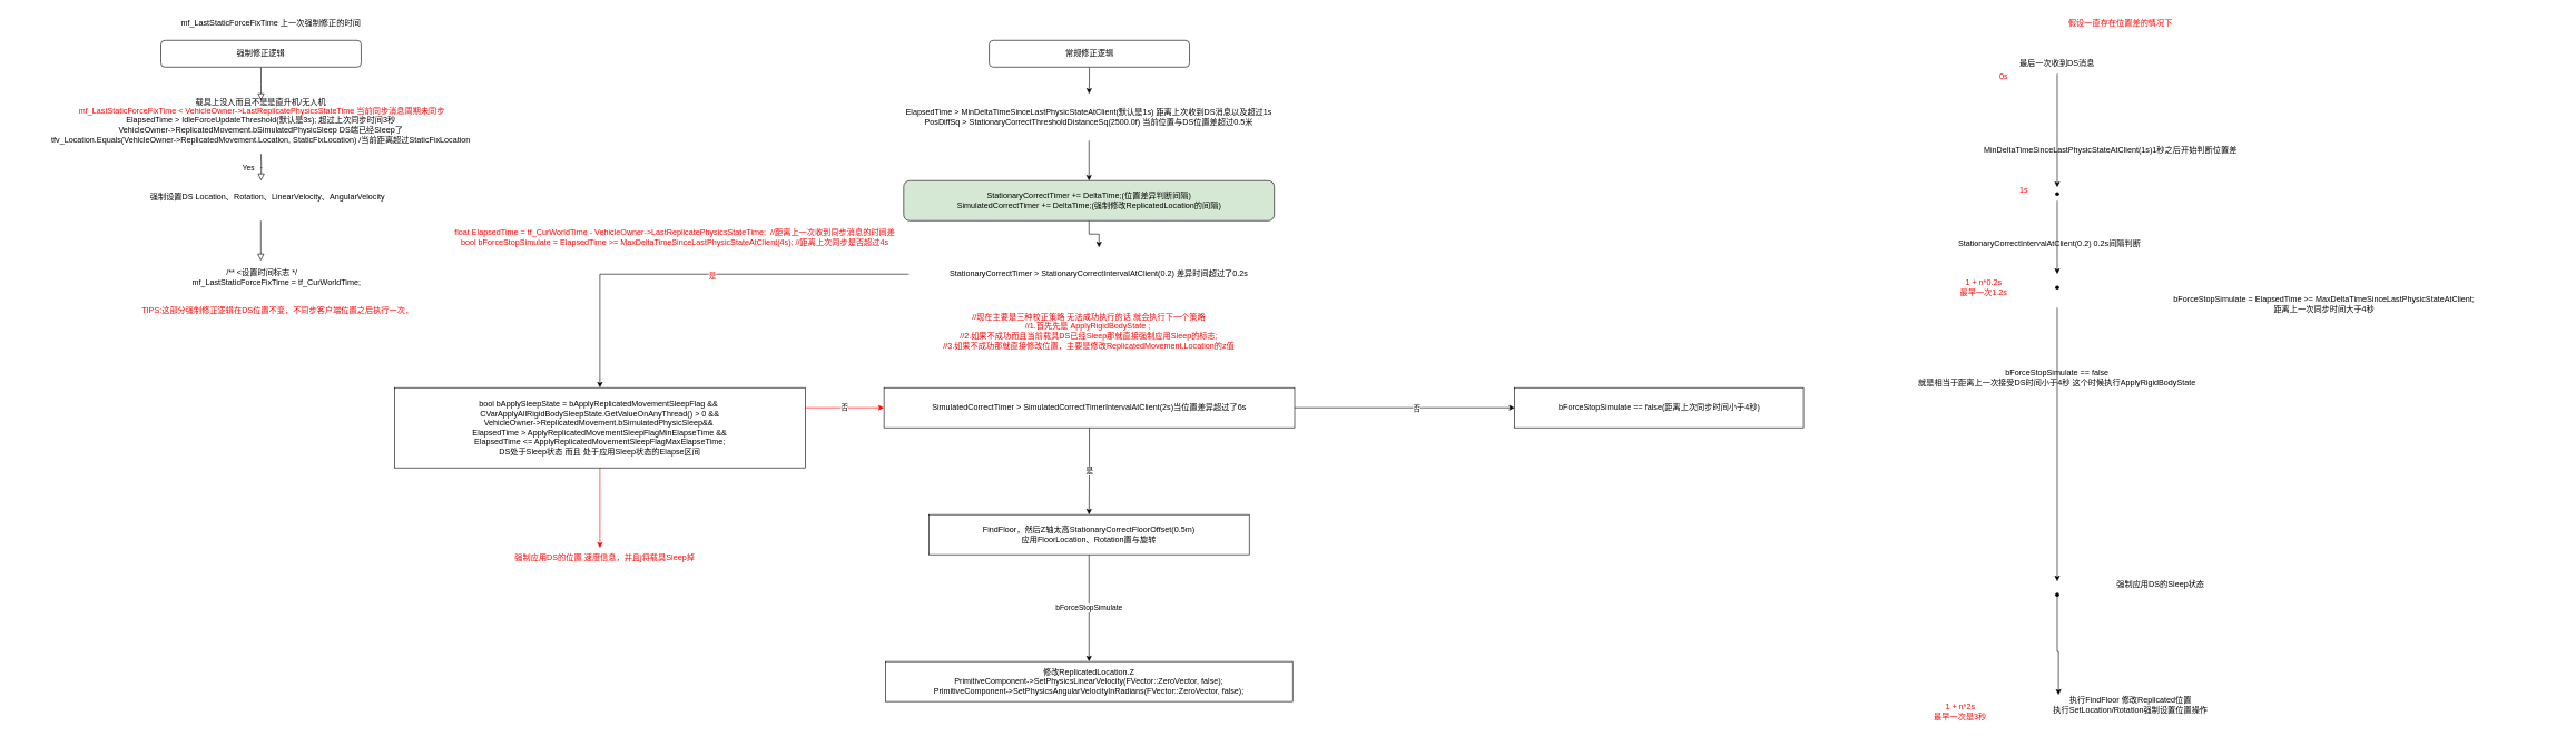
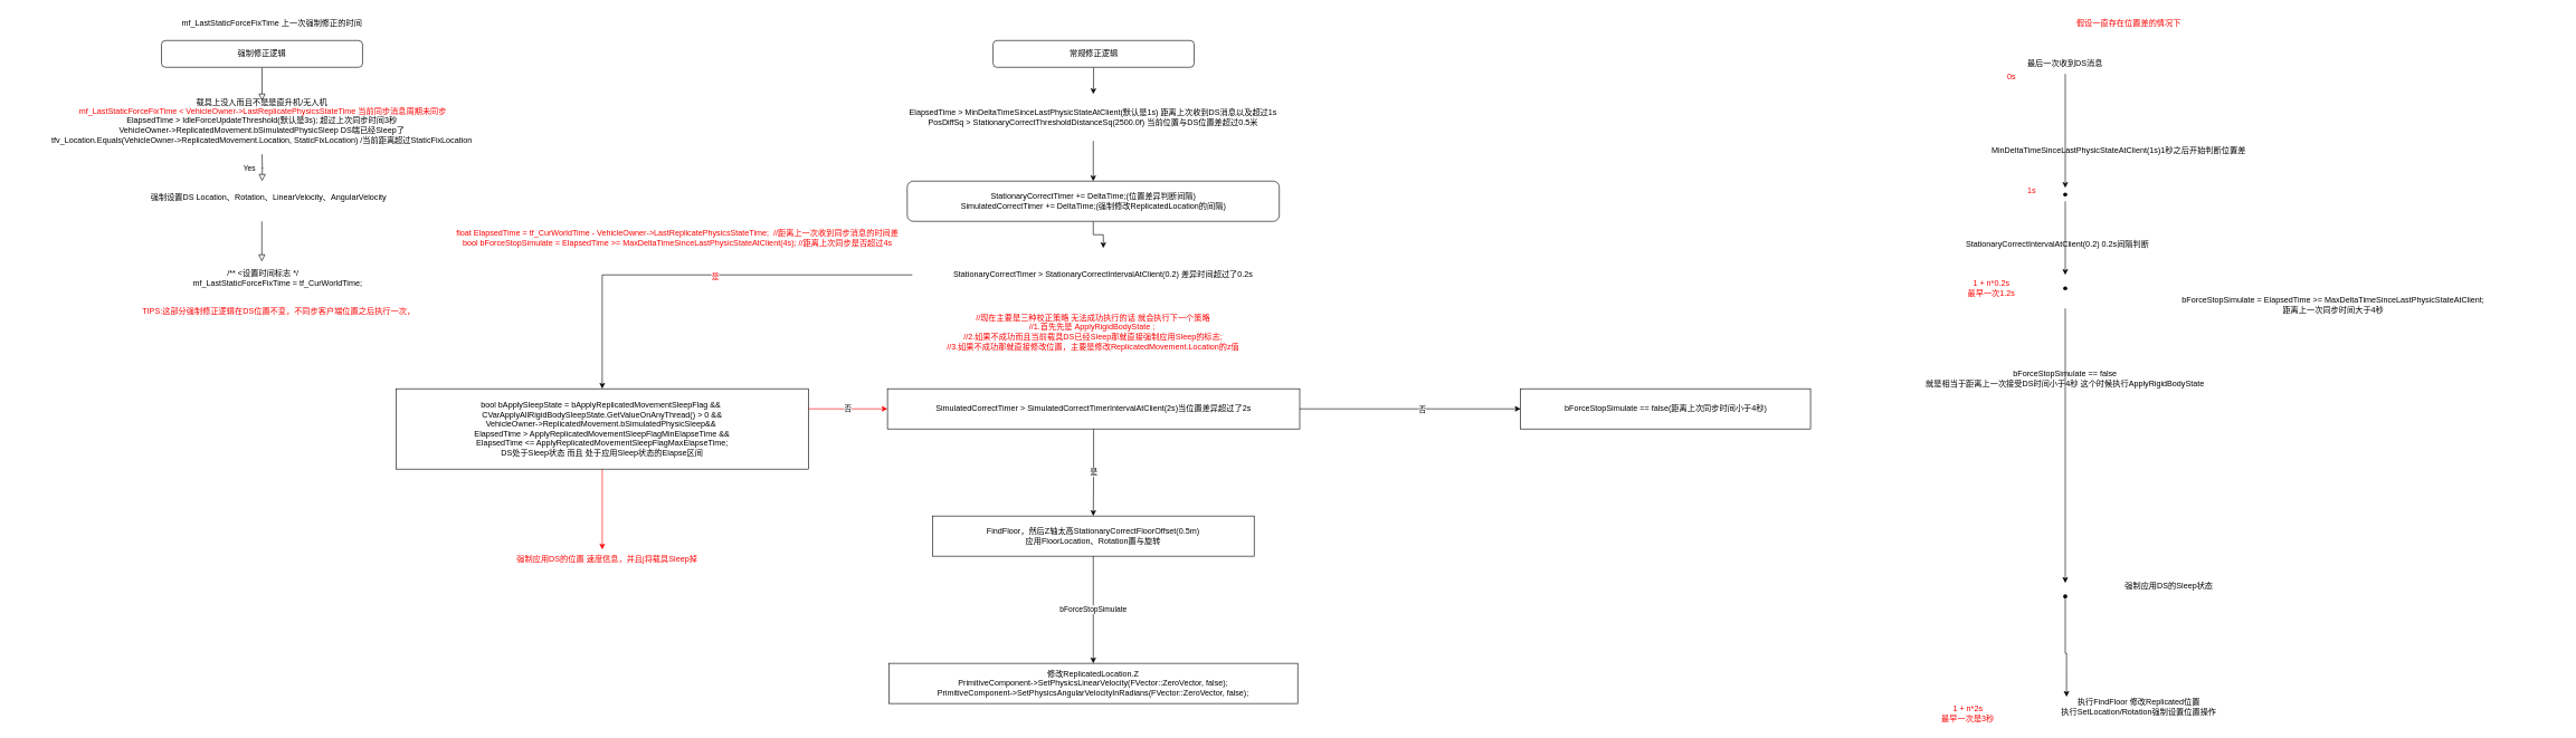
  <mxCell id="0" />
  <mxCell id="1" parent="0" />
  <mxCell id="2" value="" style="rounded=0;html=1;jettySize=auto;orthogonalLoop=1;fontSize=11;endArrow=block;endFill=0;endSize=8;strokeWidth=1;shadow=0;labelBackgroundColor=none;edgeStyle=orthogonalEdgeStyle;" parent="1" source="3" edge="1"><mxGeometry relative="1" as="geometry"><mxPoint x="390" y="150" as="targetPoint" /></mxGeometry></mxCell>
  <mxCell id="3" value="强制修正逻辑" style="rounded=1;whiteSpace=wrap;html=1;fontSize=12;glass=0;strokeWidth=1;shadow=0;" parent="1" vertex="1"><mxGeometry x="240" y="60" width="300" height="40" as="geometry" /></mxCell>
  <mxCell id="4" value="Yes" style="rounded=0;html=1;jettySize=auto;orthogonalLoop=1;fontSize=11;endArrow=block;endFill=0;endSize=8;strokeWidth=1;shadow=0;labelBackgroundColor=none;edgeStyle=orthogonalEdgeStyle;" parent="1" edge="1"><mxGeometry y="20" relative="1" as="geometry"><mxPoint as="offset" /><mxPoint x="390" y="230" as="sourcePoint" /><mxPoint x="390" y="270" as="targetPoint" /></mxGeometry></mxCell>
  <mxCell id="5" value="" style="rounded=0;html=1;jettySize=auto;orthogonalLoop=1;fontSize=11;endArrow=block;endFill=0;endSize=8;strokeWidth=1;shadow=0;labelBackgroundColor=none;edgeStyle=orthogonalEdgeStyle;" parent="1" edge="1"><mxGeometry x="0.333" y="20" relative="1" as="geometry"><mxPoint as="offset" /><mxPoint x="389.71" y="330" as="sourcePoint" /><mxPoint x="389.71" y="390" as="targetPoint" /></mxGeometry></mxCell>
  <mxCell id="6" value="&lt;span&gt; &lt;/span&gt;&lt;font color=&quot;#ff0000&quot;&gt;float ElapsedTime = tf_CurWorldTime - VehicleOwner-&amp;gt;LastReplicatePhysicsStateTime;&amp;nbsp; //距离上一次收到同步消息的时间差&lt;br&gt;&lt;span&gt; &lt;/span&gt;bool bForceStopSimulate = ElapsedTime &amp;gt;= MaxDeltaTimeSinceLastPhysicStateAtClient(4s); //距离上次同步是否超过4s&lt;/font&gt;" style="text;html=1;strokeColor=none;fillColor=none;align=center;verticalAlign=middle;whiteSpace=wrap;rounded=0;" parent="1" vertex="1"><mxGeometry x="540" y="340" width="940" height="30" as="geometry" /></mxCell>
  <mxCell id="7" value="mf_LastStaticForceFixTime 上一次强制修正的时间" style="text;html=1;strokeColor=none;fillColor=none;align=center;verticalAlign=middle;whiteSpace=wrap;rounded=0;" parent="1" vertex="1"><mxGeometry x="210" y="20" width="390" height="30" as="geometry" /></mxCell>
  <mxCell id="8" value="载具上没人而且不是是直升机/无人机&lt;br&gt;&lt;font color=&quot;#ff0000&quot;&gt;&amp;nbsp;mf_LastStaticForceFixTime &amp;lt; VehicleOwner-&amp;gt;LastReplicatePhysicsStateTime 当前同步消息周期未同步&lt;/font&gt;&lt;br&gt;ElapsedTime &amp;gt; IdleForceUpdateThreshold(默认是3s); 超过上次同步时间3秒&lt;br&gt;VehicleOwner-&amp;gt;ReplicatedMovement.bSimulatedPhysicSleep DS端已经Sleep了&lt;br&gt;tfv_Location.Equals(VehicleOwner-&amp;gt;ReplicatedMovement.Location, StaticFixLocation) /当前距离超过StaticFixLocation" style="text;html=1;strokeColor=none;fillColor=none;align=center;verticalAlign=middle;whiteSpace=wrap;rounded=0;" parent="1" vertex="1"><mxGeometry x="20" y="140" width="740" height="80" as="geometry" /></mxCell>
  <mxCell id="9" value="强制设置DS Location、Rotation、LinearVelocity、AngularVelocity" style="text;html=1;strokeColor=none;fillColor=none;align=center;verticalAlign=middle;whiteSpace=wrap;rounded=0;" parent="1" vertex="1"><mxGeometry x="180" y="280" width="440" height="30" as="geometry" /></mxCell>
  <mxCell id="10" value="&lt;div&gt;&amp;nbsp; &amp;nbsp; &amp;nbsp; &amp;nbsp;/**&lt;span&gt; &lt;/span&gt;&amp;lt;设置时间标志 */&lt;/div&gt;&lt;div&gt;&amp;nbsp; &amp;nbsp; &amp;nbsp; &amp;nbsp; &amp;nbsp; &amp;nbsp; &amp;nbsp; &amp;nbsp; &amp;nbsp; &amp;nbsp; mf_LastStaticForceFixTime = tf_CurWorldTime;&lt;/div&gt;" style="text;html=1;strokeColor=none;fillColor=none;align=center;verticalAlign=middle;whiteSpace=wrap;rounded=0;" parent="1" vertex="1"><mxGeometry y="400" width="420" height="30" as="geometry" x="170" /></mxCell>
  <mxCell id="11" value="&lt;font color=&quot;#ff0000&quot;&gt;TIPS:这部分强制修正逻辑在DS位置不变，不同步客户端位置之后执行一次，&lt;/font&gt;" style="text;html=1;strokeColor=none;fillColor=none;align=center;verticalAlign=middle;whiteSpace=wrap;rounded=0;" parent="1" vertex="1"><mxGeometry x="130" y="450" width="570" height="30" as="geometry" /></mxCell>
  <mxCell id="12" style="edgeStyle=orthogonalEdgeStyle;rounded=0;orthogonalLoop=1;jettySize=auto;html=1;" edge="1" parent="1" source="13" target="20"><mxGeometry relative="1" as="geometry" /></mxCell>
  <mxCell id="13" value="ElapsedTime &amp;gt; MinDeltaTimeSinceLastPhysicStateAtClient(默认是1s) 距离上次收到DS消息以及超过1s&lt;br&gt;PosDiffSq &amp;gt; StationaryCorrectThresholdDistanceSq(2500.0f) 当前位置与DS位置差超过0.5米" style="text;html=1;strokeColor=none;fillColor=none;align=center;verticalAlign=middle;whiteSpace=wrap;rounded=0;" vertex="1" parent="1"><mxGeometry x="1330" y="140" width="600" height="70" as="geometry" /></mxCell>
  <mxCell id="14" style="edgeStyle=orthogonalEdgeStyle;rounded=0;orthogonalLoop=1;jettySize=auto;html=1;" edge="1" parent="1" source="15" target="13"><mxGeometry relative="1" as="geometry" /></mxCell>
  <mxCell id="15" value="常规修正逻辑" style="rounded=1;whiteSpace=wrap;html=1;fontSize=12;glass=0;strokeWidth=1;shadow=0;" vertex="1" parent="1"><mxGeometry x="1480.5" y="60" width="300" height="40" as="geometry" /></mxCell>
  <mxCell id="16" style="edgeStyle=orthogonalEdgeStyle;rounded=0;orthogonalLoop=1;jettySize=auto;html=1;exitX=0;exitY=0.5;exitDx=0;exitDy=0;entryX=0.5;entryY=0;entryDx=0;entryDy=0;fontColor=#000000;" edge="1" parent="1" source="18" target="50"><mxGeometry relative="1" as="geometry" /></mxCell>
  <mxCell id="17" value="是" style="edgeLabel;html=1;align=center;verticalAlign=middle;resizable=0;points=[];fontColor=#FF0000;" vertex="1" connectable="0" parent="16"><mxGeometry x="-0.064" y="2" relative="1" as="geometry"><mxPoint x="1" as="offset" /></mxGeometry></mxCell>
  <mxCell id="18" value="StationaryCorrectTimer &amp;gt; StationaryCorrectIntervalAtClient(0.2) 差异时间超过了0.2s" style="text;html=1;strokeColor=none;fillColor=none;align=center;verticalAlign=middle;whiteSpace=wrap;rounded=0;" vertex="1" parent="1"><mxGeometry x="1360" y="370" width="570" height="80" as="geometry" /></mxCell>
  <mxCell id="19" style="edgeStyle=orthogonalEdgeStyle;rounded=0;orthogonalLoop=1;jettySize=auto;html=1;exitX=0.5;exitY=1;exitDx=0;exitDy=0;" edge="1" parent="1" source="20" target="18"><mxGeometry relative="1" as="geometry" /></mxCell>
- <mxCell id="20" value="&lt;div&gt;&lt;span&gt;  &lt;/span&gt;StationaryCorrectTimer += DeltaTime;(位置差异判断间隔)&lt;/div&gt;&lt;div&gt;&lt;span&gt;    &lt;/span&gt;SimulatedCorrectTimer += DeltaTime;(强制修改ReplicatedLocation的间隔)&lt;/div&gt;" style="rounded=1;whiteSpace=wrap;html=1;fillColor=#d5e8d4;" vertex="1" parent="1"><mxGeometry x="1352.5" y="270" width="555" height="60" as="geometry" /></mxCell>
+ <mxCell id="20" value="&lt;div&gt;&lt;span&gt;  &lt;/span&gt;StationaryCorrectTimer += DeltaTime;(位置差异判断间隔)&lt;/div&gt;&lt;div&gt;&lt;span&gt;    &lt;/span&gt;SimulatedCorrectTimer += DeltaTime;(强制修改ReplicatedLocation的间隔)&lt;/div&gt;" style="rounded=1;whiteSpace=wrap;html=1;" vertex="1" parent="1"><mxGeometry x="1352.5" y="270" width="555" height="60" as="geometry" /></mxCell>
  <mxCell id="21" value="是" style="edgeStyle=orthogonalEdgeStyle;rounded=0;orthogonalLoop=1;jettySize=auto;html=1;" edge="1" parent="1" source="24" target="26"><mxGeometry relative="1" as="geometry" /></mxCell>
  <mxCell id="22" value="" style="edgeStyle=orthogonalEdgeStyle;rounded=0;orthogonalLoop=1;jettySize=auto;html=1;" edge="1" parent="1" source="24" target="28"><mxGeometry relative="1" as="geometry" /></mxCell>
  <mxCell id="23" value="否" style="edgeLabel;html=1;align=center;verticalAlign=middle;resizable=0;points=[];" vertex="1" connectable="0" parent="22"><mxGeometry x="0.118" y="-3" relative="1" as="geometry"><mxPoint x="-2" y="-3" as="offset" /></mxGeometry></mxCell>
- <mxCell id="24" value="SimulatedCorrectTimer &amp;gt; SimulatedCorrectTimerIntervalAtClient(2s)当位置差异超过了6s" style="whiteSpace=wrap;html=1;" vertex="1" parent="1"><mxGeometry x="1323" y="580" width="615" height="60" as="geometry" /></mxCell>
+ <mxCell id="24" value="SimulatedCorrectTimer &amp;gt; SimulatedCorrectTimerIntervalAtClient(2s)当位置差异超过了2s" style="whiteSpace=wrap;html=1;" vertex="1" parent="1"><mxGeometry x="1323" y="580" width="615" height="60" as="geometry" /></mxCell>
  <mxCell id="25" value="bForceStopSimulate" style="edgeStyle=orthogonalEdgeStyle;rounded=0;orthogonalLoop=1;jettySize=auto;html=1;" edge="1" parent="1" source="26" target="27"><mxGeometry relative="1" as="geometry" /></mxCell>
  <mxCell id="26" value="FindFloor，然后Z轴太高StationaryCorrectFloorOffset(0.5m)&lt;br&gt;应用FloorLocation、Rotation置与旋转&lt;br&gt;" style="whiteSpace=wrap;html=1;" vertex="1" parent="1"><mxGeometry x="1390" y="770" width="480" height="60" as="geometry" /></mxCell>
  <mxCell id="27" value="修改ReplicatedLocation.Z&lt;br&gt;&lt;div&gt;&lt;span&gt;        &lt;/span&gt;PrimitiveComponent-&amp;gt;SetPhysicsLinearVelocity(FVector::ZeroVector, false);&lt;/div&gt;&lt;div&gt;&lt;span&gt;        &lt;/span&gt;PrimitiveComponent-&amp;gt;SetPhysicsAngularVelocityInRadians(FVector::ZeroVector, false);&lt;/div&gt;" style="whiteSpace=wrap;html=1;" vertex="1" parent="1"><mxGeometry x="1325" y="990" width="610" height="60" as="geometry" /></mxCell>
  <mxCell id="28" value="bForceStopSimulate == false(距离上次同步时间小于4秒)" style="whiteSpace=wrap;html=1;" vertex="1" parent="1"><mxGeometry x="2267.5" y="580" width="432.5" height="60" as="geometry" /></mxCell>
  <mxCell id="29" style="edgeStyle=orthogonalEdgeStyle;rounded=0;orthogonalLoop=1;jettySize=auto;html=1;fontColor=#000000;" edge="1" parent="1" source="30"><mxGeometry relative="1" as="geometry"><mxPoint x="3080" y="280" as="targetPoint" /></mxGeometry></mxCell>
  <mxCell id="30" value="&lt;font color=&quot;#000000&quot;&gt;最后一次收到DS消息&lt;/font&gt;" style="text;html=1;strokeColor=none;fillColor=none;align=center;verticalAlign=middle;whiteSpace=wrap;rounded=0;fontColor=#FF0000;" vertex="1" parent="1"><mxGeometry x="2980" y="80" width="200" height="30" as="geometry" /></mxCell>
  <mxCell id="31" value="MinDeltaTimeSinceLastPhysicStateAtClient(1s)1秒之后开始判断位置差" style="text;html=1;strokeColor=none;fillColor=none;align=center;verticalAlign=middle;whiteSpace=wrap;rounded=0;fontColor=#000000;" vertex="1" parent="1"><mxGeometry x="2800" y="210" width="720" height="30" as="geometry" /></mxCell>
  <mxCell id="32" value="&lt;font color=&quot;#ff0000&quot;&gt;假设一直存在位置差的情况下&lt;/font&gt;" style="text;html=1;strokeColor=none;fillColor=none;align=center;verticalAlign=middle;whiteSpace=wrap;rounded=0;fontColor=#000000;" vertex="1" parent="1"><mxGeometry x="2950" y="20" width="450" height="30" as="geometry" /></mxCell>
  <mxCell id="33" value="1s" style="text;html=1;strokeColor=none;fillColor=none;align=center;verticalAlign=middle;whiteSpace=wrap;rounded=0;fontColor=#FF0000;" vertex="1" parent="1"><mxGeometry x="3000" y="270" width="60" height="30" as="geometry" /></mxCell>
  <mxCell id="34" style="edgeStyle=orthogonalEdgeStyle;rounded=0;orthogonalLoop=1;jettySize=auto;html=1;fontColor=#FF0000;" edge="1" parent="1"><mxGeometry relative="1" as="geometry"><mxPoint x="3080" y="410" as="targetPoint" /><mxPoint x="3080" y="300" as="sourcePoint" /><Array as="points"><mxPoint x="3080" y="390" /><mxPoint x="3080" y="390" /></Array></mxGeometry></mxCell>
  <mxCell id="35" value="" style="shape=waypoint;sketch=0;fillStyle=solid;size=6;pointerEvents=1;points=[];fillColor=none;resizable=0;rotatable=0;perimeter=centerPerimeter;snapToPoint=1;fontColor=#FF0000;" vertex="1" parent="1"><mxGeometry x="3060" y="270" width="40" height="40" as="geometry" /></mxCell>
  <mxCell id="36" value="&lt;font color=&quot;#000000&quot;&gt;StationaryCorrectIntervalAtClient(0.2) 0.2s间隔判断&lt;/font&gt;" style="text;whiteSpace=wrap;html=1;fontColor=#FF0000;" vertex="1" parent="1"><mxGeometry x="2930" y="350" width="350" height="30" as="geometry" /></mxCell>
  <mxCell id="37" style="edgeStyle=orthogonalEdgeStyle;rounded=0;orthogonalLoop=1;jettySize=auto;html=1;fontColor=#000000;" edge="1" parent="1"><mxGeometry relative="1" as="geometry"><mxPoint x="3080" y="870" as="targetPoint" /><mxPoint x="3080" y="460" as="sourcePoint" /><Array as="points"><mxPoint x="3080" y="570" /><mxPoint x="3080" y="570" /></Array></mxGeometry></mxCell>
  <mxCell id="38" value="" style="shape=waypoint;sketch=0;fillStyle=solid;size=6;pointerEvents=1;points=[];fillColor=none;resizable=0;rotatable=0;perimeter=centerPerimeter;snapToPoint=1;fontColor=#FF0000;" vertex="1" parent="1"><mxGeometry x="3060" y="410" width="40" height="40" as="geometry" /></mxCell>
  <mxCell id="39" value="1 + n*0.2s&lt;br&gt;最早一次1.2s" style="text;html=1;strokeColor=none;fillColor=none;align=center;verticalAlign=middle;whiteSpace=wrap;rounded=0;fontColor=#FF0000;" vertex="1" parent="1"><mxGeometry x="2900" y="405" width="140" height="50" as="geometry" /></mxCell>
  <mxCell id="40" value="bForceStopSimulate = ElapsedTime &amp;gt;= MaxDeltaTimeSinceLastPhysicStateAtClient;&lt;br&gt;距离上一次同步时间大于4秒" style="text;html=1;strokeColor=none;fillColor=none;align=center;verticalAlign=middle;whiteSpace=wrap;rounded=0;fontColor=#000000;" vertex="1" parent="1"><mxGeometry x="3140" y="440" width="680" height="30" as="geometry" /></mxCell>
  <mxCell id="41" value="1 + n*2s&lt;br&gt;最早一次是3秒" style="text;html=1;strokeColor=none;fillColor=none;align=center;verticalAlign=middle;whiteSpace=wrap;rounded=0;fontColor=#FF0000;" vertex="1" parent="1"><mxGeometry x="2870" y="1050" width="130" height="30" as="geometry" /></mxCell>
  <mxCell id="42" value="bForceStopSimulate == false &lt;br&gt;就是相当于距离上一次接受DS时间小于4秒 这个时候执行ApplyRigidBodyState" style="text;html=1;strokeColor=none;fillColor=none;align=center;verticalAlign=middle;whiteSpace=wrap;rounded=0;fontColor=#000000;" vertex="1" parent="1"><mxGeometry x="2865" y="550" width="430" height="30" as="geometry" /></mxCell>
  <mxCell id="43" value="执行FindFloor 修改Replicated位置&lt;br&gt;执行SetLocation/Rotation强制设置位置操作" style="text;html=1;strokeColor=none;fillColor=none;align=center;verticalAlign=middle;whiteSpace=wrap;rounded=0;fontColor=#000000;" vertex="1" parent="1"><mxGeometry x="3020" y="1040" width="340" height="30" as="geometry" /></mxCell>
  <mxCell id="44" value="0s" style="text;html=1;strokeColor=none;fillColor=none;align=center;verticalAlign=middle;whiteSpace=wrap;rounded=0;fontColor=#FF0000;" vertex="1" parent="1"><mxGeometry x="2970" y="100" width="60" height="30" as="geometry" /></mxCell>
  <mxCell id="45" style="edgeStyle=orthogonalEdgeStyle;rounded=0;orthogonalLoop=1;jettySize=auto;html=1;entryX=0.182;entryY=0;entryDx=0;entryDy=0;entryPerimeter=0;fontColor=#000000;" edge="1" parent="1" source="46" target="43"><mxGeometry relative="1" as="geometry" /></mxCell>
  <mxCell id="46" value="" style="shape=waypoint;sketch=0;fillStyle=solid;size=6;pointerEvents=1;points=[];fillColor=none;resizable=0;rotatable=0;perimeter=centerPerimeter;snapToPoint=1;fontColor=#FF0000;" vertex="1" parent="1"><mxGeometry x="3060" y="870" width="40" height="40" as="geometry" /></mxCell>
  <mxCell id="47" value="强制应用DS的Sleep状态" style="text;html=1;strokeColor=none;fillColor=none;align=center;verticalAlign=middle;whiteSpace=wrap;rounded=0;fontColor=#000000;" vertex="1" parent="1"><mxGeometry x="3020" y="860" width="430" height="30" as="geometry" /></mxCell>
  <mxCell id="48" value="否" style="edgeStyle=orthogonalEdgeStyle;rounded=0;orthogonalLoop=1;jettySize=auto;html=1;exitX=1;exitY=0.25;exitDx=0;exitDy=0;entryX=0;entryY=0.5;entryDx=0;entryDy=0;fontColor=#000000;strokeColor=#FF0000;" edge="1" parent="1" source="50" target="24"><mxGeometry relative="1" as="geometry" /></mxCell>
  <mxCell id="49" style="edgeStyle=orthogonalEdgeStyle;rounded=0;orthogonalLoop=1;jettySize=auto;html=1;fontColor=#FF0000;strokeColor=#FF0000;" edge="1" parent="1" source="50"><mxGeometry relative="1" as="geometry"><mxPoint x="897.5" y="820" as="targetPoint" /></mxGeometry></mxCell>
  <mxCell id="50" value="&lt;div&gt;&lt;span&gt;   &lt;/span&gt;bool bApplySleepState = bApplyReplicatedMovementSleepFlag &amp;amp;&amp;amp;&amp;nbsp;&lt;/div&gt;&lt;div&gt;&lt;span&gt;     &lt;/span&gt;CVarApplyAllRigidBodySleepState.GetValueOnAnyThread() &amp;gt; 0 &amp;amp;&amp;amp;&lt;/div&gt;&lt;div&gt;&lt;span&gt;     &lt;/span&gt; VehicleOwner-&amp;gt;ReplicatedMovement.bSimulatedPhysicSleep&amp;amp;&amp;amp;&amp;nbsp;&lt;/div&gt;&lt;div&gt;&lt;span&gt;     &lt;/span&gt;ElapsedTime &amp;gt; ApplyReplicatedMovementSleepFlagMinElapseTime &amp;amp;&amp;amp;&lt;/div&gt;&lt;div&gt;&lt;span&gt;      &lt;/span&gt;ElapsedTime &amp;lt;= ApplyReplicatedMovementSleepFlagMaxElapseTime;&lt;/div&gt;&lt;div&gt;DS处于Sleep状态 而且 处于应用Sleep状态的Elapse区间&lt;/div&gt;" style="whiteSpace=wrap;html=1;" vertex="1" parent="1"><mxGeometry x="590" y="580" width="615" height="120" as="geometry" /></mxCell>
  <mxCell id="51" value="&lt;div&gt;&lt;span&gt; &lt;/span&gt;//现在主要是三种校正策略 无法成功执行的话 就会执行下一个策略&lt;/div&gt;&lt;div&gt;&lt;span&gt;     &lt;/span&gt;//1.首先先是 ApplyRigidBodyState ;&amp;nbsp;&lt;/div&gt;&lt;div&gt;&lt;span&gt;     &lt;/span&gt;//2.如果不成功而且当前载具DS已经Sleep那就直接强制应用Sleep的标志;&lt;/div&gt;&lt;div&gt;&lt;span&gt;     &lt;/span&gt;//3.如果不成功那就直接修改位置，主要是修改ReplicatedMovement.Location的z值&lt;/div&gt;" style="text;html=1;strokeColor=none;fillColor=none;align=center;verticalAlign=middle;whiteSpace=wrap;rounded=0;fontColor=#FF0000;" vertex="1" parent="1"><mxGeometry x="1305" y="455" width="650" height="80" as="geometry" /></mxCell>
  <mxCell id="52" value="强制应用DS的位置 速度信息，并且j将载具Sleep掉" style="text;html=1;strokeColor=none;fillColor=none;align=center;verticalAlign=middle;whiteSpace=wrap;rounded=0;fontColor=#FF0000;" vertex="1" parent="1"><mxGeometry x="760" y="820" width="290" height="30" as="geometry" /></mxCell>
